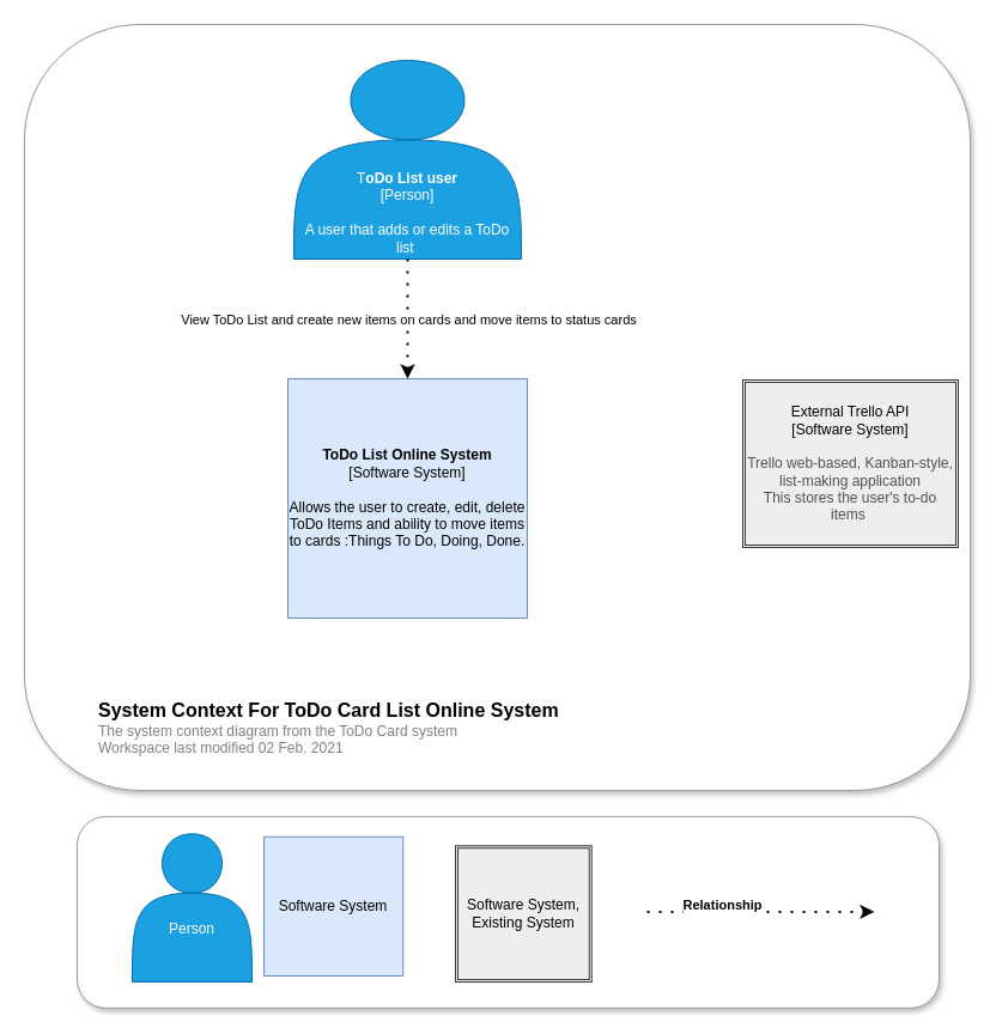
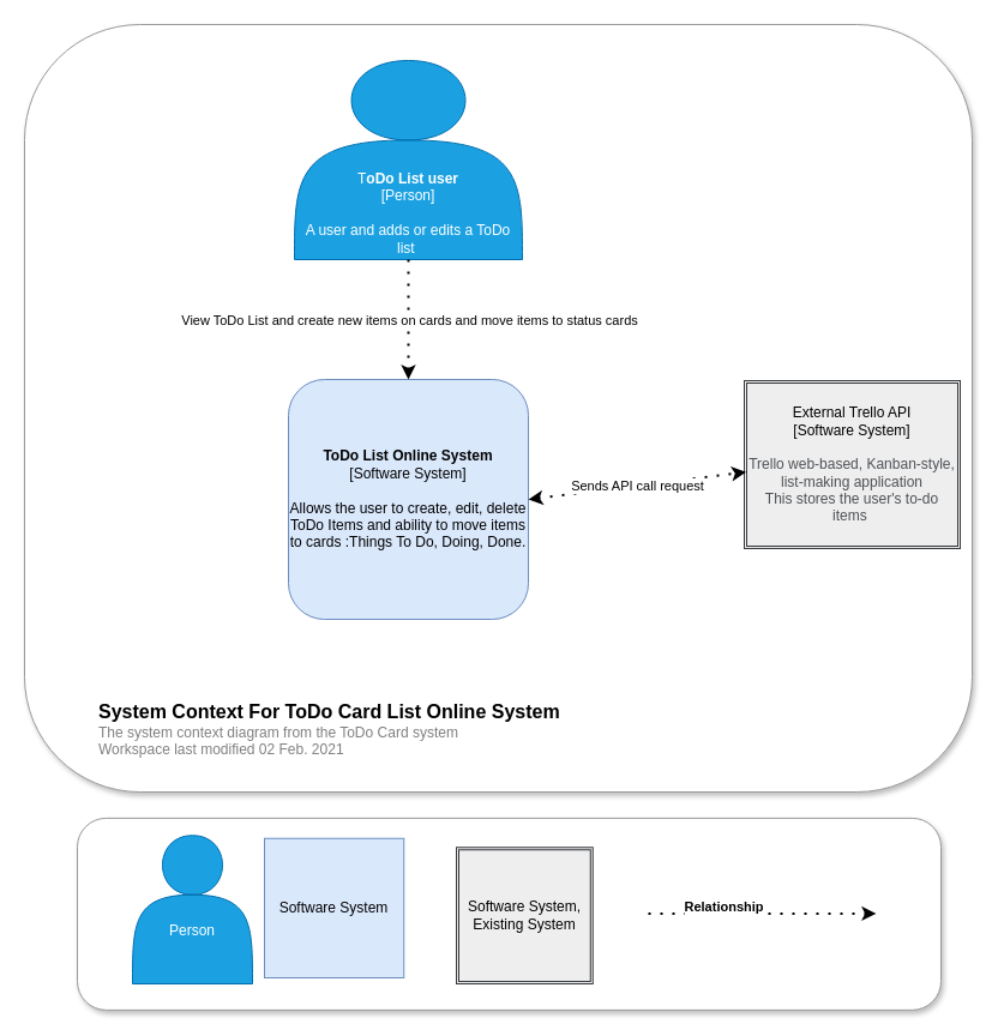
  <mxCell id="0" />
  <mxCell id="1" parent="0" />
  <mxCell id="2" value="" style="rounded=1;whiteSpace=wrap;html=1;shadow=1;glass=0;sketch=0;strokeColor=#999999;gradientColor=#ffffff;" parent="1" vertex="1"><mxGeometry x="20" y="20" width="790" height="640" as="geometry" /></mxCell>
- <mxCell id="3" value="&lt;b&gt;ToDo List Online System&lt;/b&gt;&lt;br&gt;[Software System]&lt;br&gt;&lt;br&gt;Allows the user to create, edit, delete ToDo Items and ability to move items to cards :Things To Do, Doing, Done." style="whiteSpace=wrap;html=1;aspect=fixed;fillColor=#dae8fc;strokeColor=#6c8ebf;" parent="1" vertex="1"><mxGeometry x="240" y="316" width="200" height="200" as="geometry" /></mxCell>
- <mxCell id="4" value="T&lt;b style=&quot;line-height: 80%&quot;&gt;oDo List user&lt;/b&gt;&lt;br&gt;[Person]&lt;br&gt;&lt;br&gt;A user that adds or edits a ToDo list&amp;nbsp;" style="shape=actor;whiteSpace=wrap;html=1;fillColor=#1ba1e2;strokeColor=#006EAF;fontColor=#ffffff;align=center;verticalAlign=bottom;" parent="1" vertex="1"><mxGeometry x="245" y="50" width="190" height="166" as="geometry" /></mxCell>
+ <mxCell id="3" value="&lt;b&gt;ToDo List Online System&lt;/b&gt;&lt;br&gt;[Software System]&lt;br&gt;&lt;br&gt;Allows the user to create, edit, delete ToDo Items and ability to move items to cards :Things To Do, Doing, Done." style="whiteSpace=wrap;html=1;aspect=fixed;fillColor=#dae8fc;strokeColor=#6c8ebf;rounded=1;" parent="1" vertex="1"><mxGeometry x="240" y="316" width="200" height="200" as="geometry" /></mxCell>
+ <mxCell id="4" value="T&lt;b style=&quot;line-height: 80%&quot;&gt;oDo List user&lt;/b&gt;&lt;br&gt;[Person]&lt;br&gt;&lt;br&gt;A user and adds or edits a ToDo list&amp;nbsp;" style="shape=actor;whiteSpace=wrap;html=1;fillColor=#1ba1e2;strokeColor=#006EAF;fontColor=#ffffff;align=center;verticalAlign=bottom;" parent="1" vertex="1"><mxGeometry x="245" y="50" width="190" height="166" as="geometry" /></mxCell>
  <mxCell id="5" value="External Trello API&lt;br&gt;[Software System]&lt;br&gt;&lt;br&gt;&lt;span style=&quot;color: rgb(77 , 81 , 86) ; text-align: left&quot;&gt;&lt;font style=&quot;font-size: 12px&quot;&gt;Trello web-based, Kanban-style, list-making application&lt;br&gt;&lt;/font&gt;&lt;/span&gt;&lt;span style=&quot;color: rgb(77 , 81 , 86) ; text-align: left&quot;&gt;&lt;font style=&quot;font-size: 12px&quot;&gt;This stores the user's to-do items&amp;nbsp;&lt;/font&gt;&lt;/span&gt;" style="shape=ext;double=1;whiteSpace=wrap;html=1;aspect=fixed;fillColor=#eeeeee;strokeColor=#36393d;" parent="1" vertex="1"><mxGeometry x="620" y="317" width="180" height="140" as="geometry" /></mxCell>
  <mxCell id="6" value="" style="endArrow=classic;html=1;dashed=1;dashPattern=1 4;strokeWidth=2;entryX=0.5;entryY=0;entryDx=0;entryDy=0;exitX=0.5;exitY=1;exitDx=0;exitDy=0;" parent="1" source="4" target="3" edge="1"><mxGeometry relative="1" as="geometry"><mxPoint x="470" y="276" as="sourcePoint" /><mxPoint x="370" y="276" as="targetPoint" /></mxGeometry></mxCell>
  <mxCell id="7" value="View ToDo List and create new items on cards and move items to status cards" style="edgeLabel;resizable=0;html=1;align=center;verticalAlign=middle;" parent="6" connectable="0" vertex="1"><mxGeometry relative="1" as="geometry" /></mxCell>
+ <mxCell id="8" value="Sends API call request" style="endArrow=classic;html=1;dashed=1;dashPattern=1 4;strokeWidth=2;entryX=0.009;entryY=0.544;entryDx=0;entryDy=0;exitX=1;exitY=0.5;exitDx=0;exitDy=0;entryPerimeter=0;startArrow=classic;startFill=1;" parent="1" source="3" target="5" edge="1"><mxGeometry relative="1" as="geometry"><mxPoint x="431" y="405.5" as="sourcePoint" /><mxPoint x="621" y="406" as="targetPoint" /></mxGeometry></mxCell>
  <mxCell id="9" value="&lt;font style=&quot;font-size: 16px&quot;&gt;System Context For ToDo Card List Online System&lt;/font&gt;&lt;br&gt;&lt;div&gt;&lt;span style=&quot;font-weight: normal&quot;&gt;&lt;font color=&quot;#808080&quot;&gt;The system context diagram from the ToDo Card system&lt;/font&gt;&lt;/span&gt;&lt;/div&gt;&lt;span&gt;&lt;span style=&quot;font-weight: normal&quot;&gt;&lt;font color=&quot;#808080&quot;&gt;Workspace last modified 02 Feb. 2021&lt;/font&gt;&lt;/span&gt;&lt;br&gt;&lt;/span&gt;&amp;nbsp;" style="text;html=1;align=left;verticalAlign=middle;resizable=0;points=[];autosize=1;fontStyle=1" parent="1" vertex="1"><mxGeometry x="80" y="585" width="400" height="60" as="geometry" /></mxCell>
  <mxCell id="10" value="" style="group" parent="1" vertex="1" connectable="0"><mxGeometry x="64" y="681.88" width="720" height="160" as="geometry" /></mxCell>
  <mxCell id="11" value="" style="rounded=1;whiteSpace=wrap;html=1;gradientColor=#ffffff;glass=0;shadow=1;sketch=0;strokeColor=#999999;movable=1;resizable=1;rotatable=1;deletable=1;editable=1;connectable=1;" parent="10" vertex="1"><mxGeometry width="720" height="160" as="geometry" /></mxCell>
  <mxCell id="12" value="Relationship" style="endArrow=classic;html=1;dashed=1;dashPattern=1 4;strokeWidth=2;fontStyle=1;movable=0;resizable=0;rotatable=0;deletable=0;editable=0;connectable=0;" parent="10" edge="1"><mxGeometry x="-0.337" y="5" relative="1" as="geometry"><mxPoint x="476" y="79.5" as="sourcePoint" /><mxPoint x="666" y="79.5" as="targetPoint" /><mxPoint as="offset" /></mxGeometry></mxCell>
  <mxCell id="13" value="&lt;p style=&quot;line-height: 100%&quot;&gt;Person&lt;/p&gt;&lt;p style=&quot;line-height: 100%&quot;&gt;&lt;br&gt;&lt;/p&gt;" style="shape=actor;whiteSpace=wrap;html=1;fillColor=#1ba1e2;strokeColor=#006EAF;fontColor=#ffffff;align=center;verticalAlign=bottom;movable=1;resizable=1;rotatable=1;deletable=1;editable=1;connectable=1;" parent="10" vertex="1"><mxGeometry x="46" y="14.37" width="100" height="123.75" as="geometry" /></mxCell>
  <mxCell id="14" value="Software System" style="whiteSpace=wrap;html=1;aspect=fixed;fillColor=#dae8fc;strokeColor=#6c8ebf;movable=1;resizable=1;rotatable=1;deletable=1;editable=1;connectable=1;" parent="10" vertex="1"><mxGeometry x="156" y="16.87" width="116.25" height="116.25" as="geometry" /></mxCell>
  <mxCell id="15" value="Software System, Existing System&lt;br&gt;" style="shape=ext;double=1;whiteSpace=wrap;html=1;aspect=fixed;fillColor=#eeeeee;strokeColor=#36393d;movable=1;resizable=1;rotatable=1;deletable=1;editable=1;connectable=1;" parent="10" vertex="1"><mxGeometry x="316" y="24.37" width="113.75" height="113.75" as="geometry" /></mxCell>
